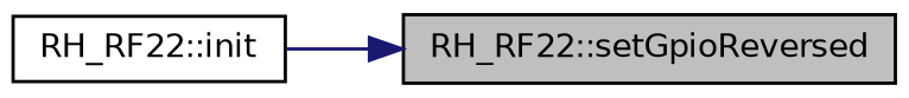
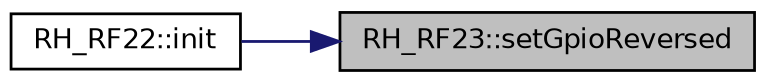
  digraph {
    rankdir=RL
    node [color=black fontname=Helvetica fontsize=10 shape=record style=filled]
-   n1 [fillcolor=grey75 fontcolor=black height=0.2 label="RH_RF22::setGpioReversed" width=0.4]
+   n1 [fillcolor=grey75 fontcolor=black height=0.2 label="RH_RF23::setGpioReversed" width=0.4]
    n2 [fillcolor=white height=0.2 label="RH_RF22::init" width=0.4]
    n1 -> n2 [color=midnightblue dir=back fontname=Helvetica fontsize=10 labelfontname=Helvetica labelfontsize=10 style=solid]
  }
